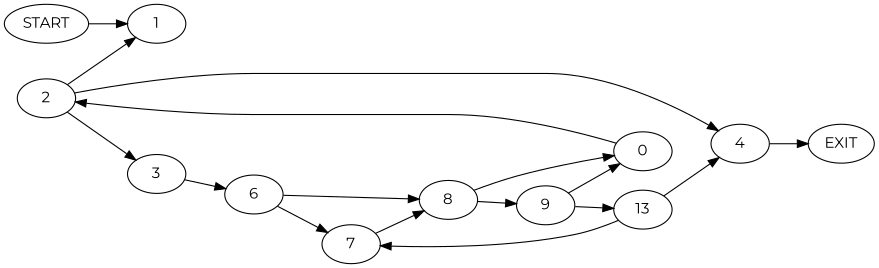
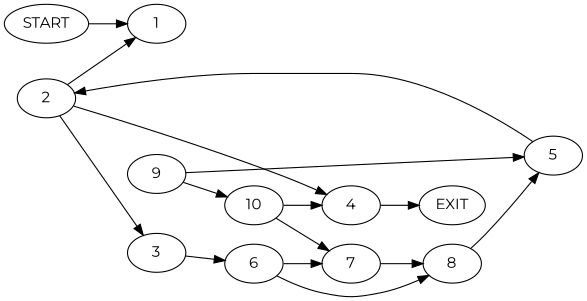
  digraph {
    fontname=Montserrat
    rankdir=LR
    node [fontname=Montserrat]
    edge [fontname=Montserrat]
    n1 [label=START]
    1
    n3 [label=EXIT]
    2
    3
    4
    6
-   5 [label=0]
+   5
    7
    8
    9
-   10 [label=13]
+   10
    n1 -> 1
    2 -> 1
    2 -> 3
    2 -> 4
    3 -> 6
    4 -> n3
    6 -> 7
    6 -> 8
    5 -> 2
    7 -> 8
    8 -> 5
-   8 -> 9
    9 -> 5
    9 -> 10
    10 -> 4
    10 -> 7
  }
